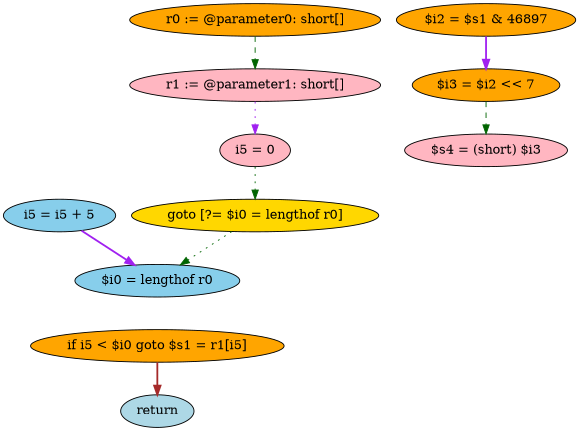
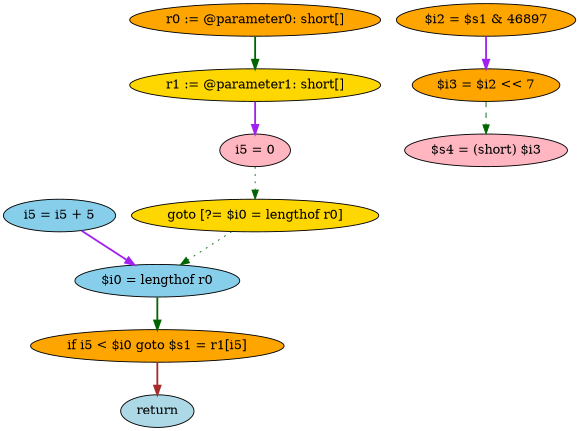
  digraph {
    node [fillcolor=orange style=filled]
    edge [color=darkgreen style=bold]
-   "r1 := @parameter1: short[]" [fillcolor=lightpink]
+   "r1 := @parameter1: short[]" [fillcolor=gold]
    "r0 := @parameter0: short[]"
    "i5 = 0" [fillcolor=lightpink]
    "goto [?= $i0 = lengthof r0]" [fillcolor=gold]
    "$i0 = lengthof r0" [fillcolor=skyblue]
    "if i5 < $i0 goto $s1 = r1[i5]"
    "$i2 = $s1 & 46897"
    "$i3 = $i2 << 7"
    "$s4 = (short) $i3" [fillcolor=lightpink]
    n10 [fillcolor=skyblue label="i5 = i5 + 5"]
    return [fillcolor=lightblue]
-   "r1 := @parameter1: short[]" -> "i5 = 0" [color=purple style=dotted]
-   "r0 := @parameter0: short[]" -> "r1 := @parameter1: short[]" [style=dashed]
+   "r1 := @parameter1: short[]" -> "i5 = 0" [color=purple]
+   "r0 := @parameter0: short[]" -> "r1 := @parameter1: short[]"
    "i5 = 0" -> "goto [?= $i0 = lengthof r0]" [style=dotted]
    "goto [?= $i0 = lengthof r0]" -> "$i0 = lengthof r0" [style=dotted]
+   "$i0 = lengthof r0" -> "if i5 < $i0 goto $s1 = r1[i5]"
    "if i5 < $i0 goto $s1 = r1[i5]" -> return [color=brown]
    "$i2 = $s1 & 46897" -> "$i3 = $i2 << 7" [color=purple]
    "$i3 = $i2 << 7" -> "$s4 = (short) $i3" [style=dashed]
    n10 -> "$i0 = lengthof r0" [color=purple]
  }
